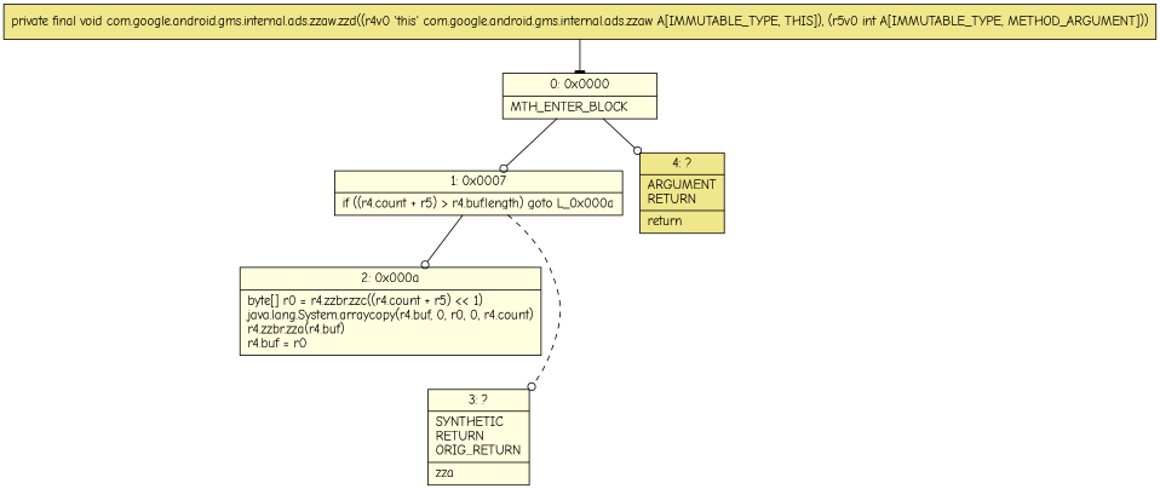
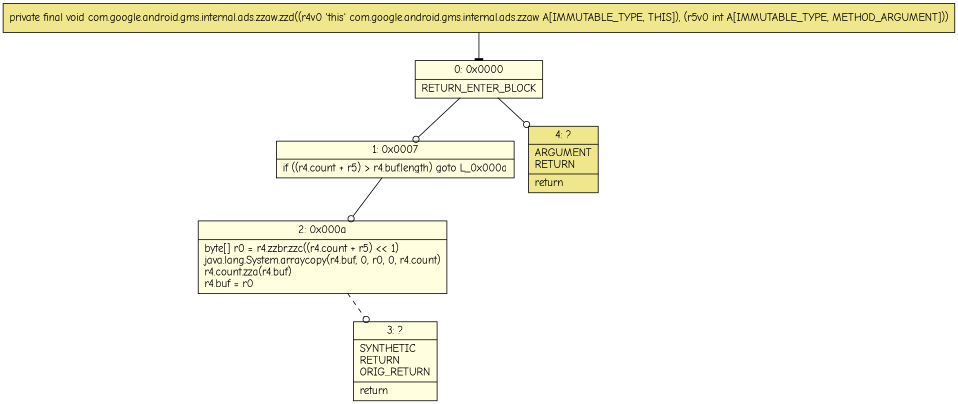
  digraph {
    fontname="Comic Neue"
    node [fillcolor=lightyellow fontname="Comic Neue" shape=record style=filled]
    edge [arrowhead=odot fontname="Comic Neue"]
-   n1 [label="{0\:\ 0x0000|MTH_ENTER_BLOCK\l}"]
+   n1 [label="{0\:\ 0x0000|RETURN_ENTER_BLOCK\l}"]
    n2 [label="{1\:\ 0x0007|if ((r4.count + r5) \> r4.buf.length) goto L_0x000a\l}"]
    n3 [fillcolor=khaki label="{4\:\ ?|ARGUMENT\lRETURN\l|return\l}"]
-   n4 [label="{2\:\ 0x000a|byte[] r0 = r4.zzbr.zzc((r4.count + r5) \<\< 1)\ljava.lang.System.arraycopy(r4.buf, 0, r0, 0, r4.count)\lr4.zzbr.zza(r4.buf)\lr4.buf = r0\l}"]
-   n5 [label="{3\:\ ?|SYNTHETIC\lRETURN\lORIG_RETURN\l|zza\l}"]
+   n4 [label="{2\:\ 0x000a|byte[] r0 = r4.zzbr.zzc((r4.count + r5) \<\< 1)\ljava.lang.System.arraycopy(r4.buf, 0, r0, 0, r4.count)\lr4.count.zza(r4.buf)\lr4.buf = r0\l}"]
+   n5 [label="{3\:\ ?|SYNTHETIC\lRETURN\lORIG_RETURN\l|return\l}"]
    n6 [fillcolor=khaki label="{private final void com.google.android.gms.internal.ads.zzaw.zzd((r4v0 'this' com.google.android.gms.internal.ads.zzaw A[IMMUTABLE_TYPE, THIS]), (r5v0 int A[IMMUTABLE_TYPE, METHOD_ARGUMENT])) }"]
    n1 -> n2
    n1 -> n3
    n2 -> n4
-   n2 -> n5 [style=dashed]
+   n4 -> n5 [style=dashed]
    n6 -> n1 [arrowhead=tee]
  }
